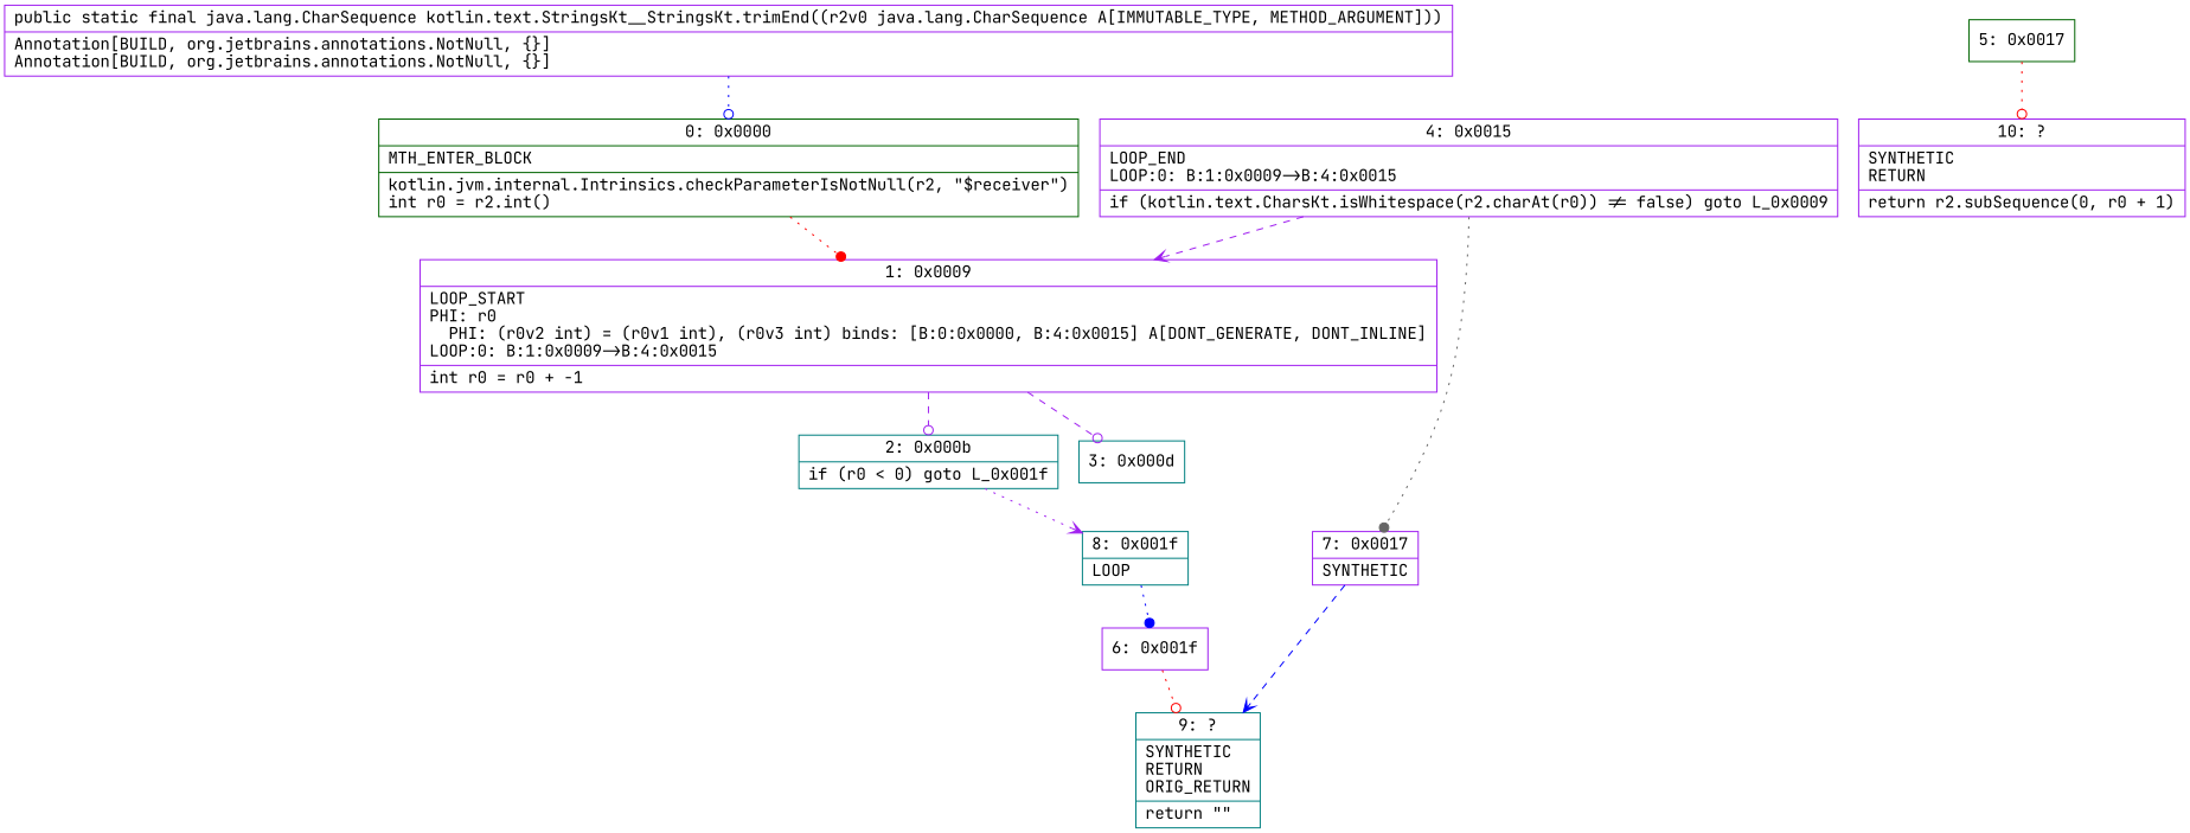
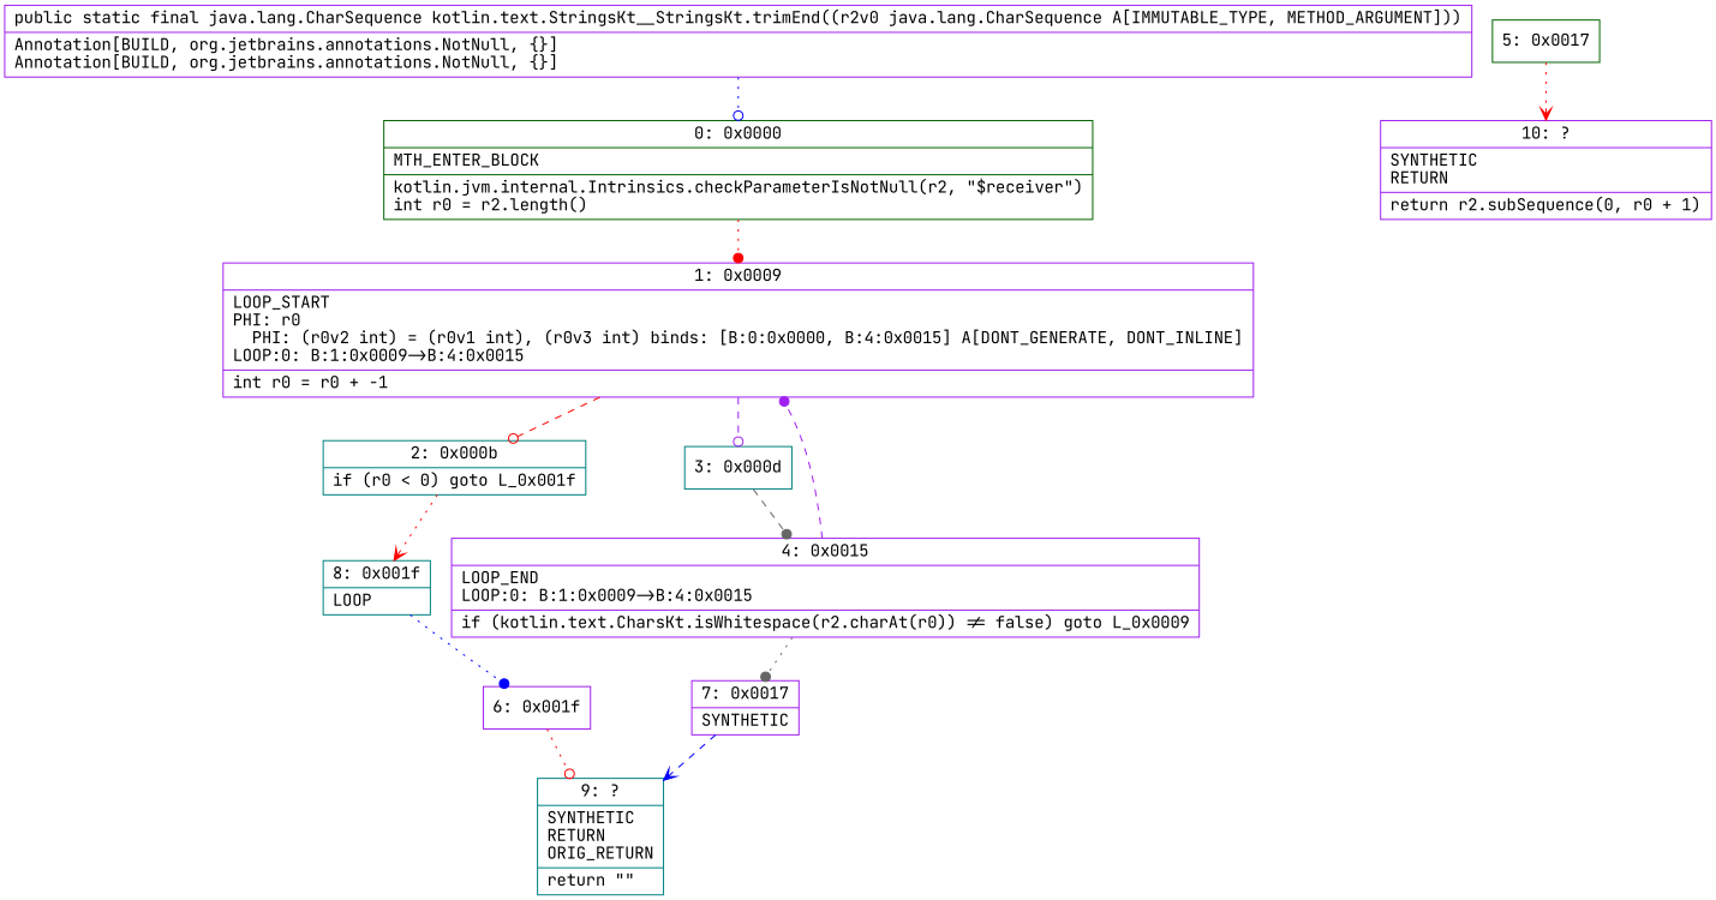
  digraph {
    fontname="JetBrains Mono"
    node [color=purple fontname="JetBrains Mono" shape=record]
    edge [arrowhead=odot color=purple fontname="JetBrains Mono" style=dotted]
-   n1 [color=darkgreen label="{0\:\ 0x0000|MTH_ENTER_BLOCK\l|kotlin.jvm.internal.Intrinsics.checkParameterIsNotNull(r2, \"$receiver\")\lint r0 = r2.int()\l}"]
+   n1 [color=darkgreen label="{0\:\ 0x0000|MTH_ENTER_BLOCK\l|kotlin.jvm.internal.Intrinsics.checkParameterIsNotNull(r2, \"$receiver\")\lint r0 = r2.length()\l}"]
    n2 [label="{1\:\ 0x0009|LOOP_START\lPHI: r0 \l  PHI: (r0v2 int) = (r0v1 int), (r0v3 int) binds: [B:0:0x0000, B:4:0x0015] A[DONT_GENERATE, DONT_INLINE]\lLOOP:0: B:1:0x0009\-\>B:4:0x0015\l|int r0 = r0 + \-1\l}"]
    n3 [color=teal label="{2\:\ 0x000b|if (r0 \< 0) goto L_0x001f\l}"]
    n4 [color=teal label="{3\:\ 0x000d}"]
    n5 [color=teal label="{8\:\ 0x001f|LOOP\l}"]
    n6 [label="{4\:\ 0x0015|LOOP_END\lLOOP:0: B:1:0x0009\-\>B:4:0x0015\l|if (kotlin.text.CharsKt.isWhitespace(r2.charAt(r0)) != false) goto L_0x0009\l}"]
    n7 [label="{6\:\ 0x001f}"]
    n8 [label="{7\:\ 0x0017|SYNTHETIC\l}"]
    n9 [color=teal label="{9\:\ ?|SYNTHETIC\lRETURN\lORIG_RETURN\l|return \"\"\l}"]
    n10 [color=darkgreen label="{5\:\ 0x0017}"]
    n11 [label="{10\:\ ?|SYNTHETIC\lRETURN\l|return r2.subSequence(0, r0 + 1)\l}"]
    n12 [label="{public static final java.lang.CharSequence kotlin.text.StringsKt__StringsKt.trimEnd((r2v0 java.lang.CharSequence A[IMMUTABLE_TYPE, METHOD_ARGUMENT]))  | Annotation[BUILD, org.jetbrains.annotations.NotNull, \{\}]\lAnnotation[BUILD, org.jetbrains.annotations.NotNull, \{\}]\l}"]
    n1 -> n2 [arrowhead=dot color=red]
-   n2 -> n3 [style=dashed]
+   n2 -> n3 [color=red style=dashed]
    n2 -> n4 [style=dashed]
-   n3 -> n5 [arrowhead=vee]
+   n3 -> n5 [arrowhead=vee color=red]
+   n4 -> n6 [arrowhead=dot color=gray40 style=dashed]
    n5 -> n7 [arrowhead=dot color=blue]
-   n6 -> n2 [arrowhead=vee style=dashed]
+   n6 -> n2 [arrowhead=dot style=dashed]
    n6 -> n8 [arrowhead=dot color=gray40]
    n7 -> n9 [color=red]
    n8 -> n9 [arrowhead=vee color=blue style=dashed]
-   n10 -> n11 [color=red]
+   n10 -> n11 [arrowhead=vee color=red]
    n12 -> n1 [color=blue]
  }
